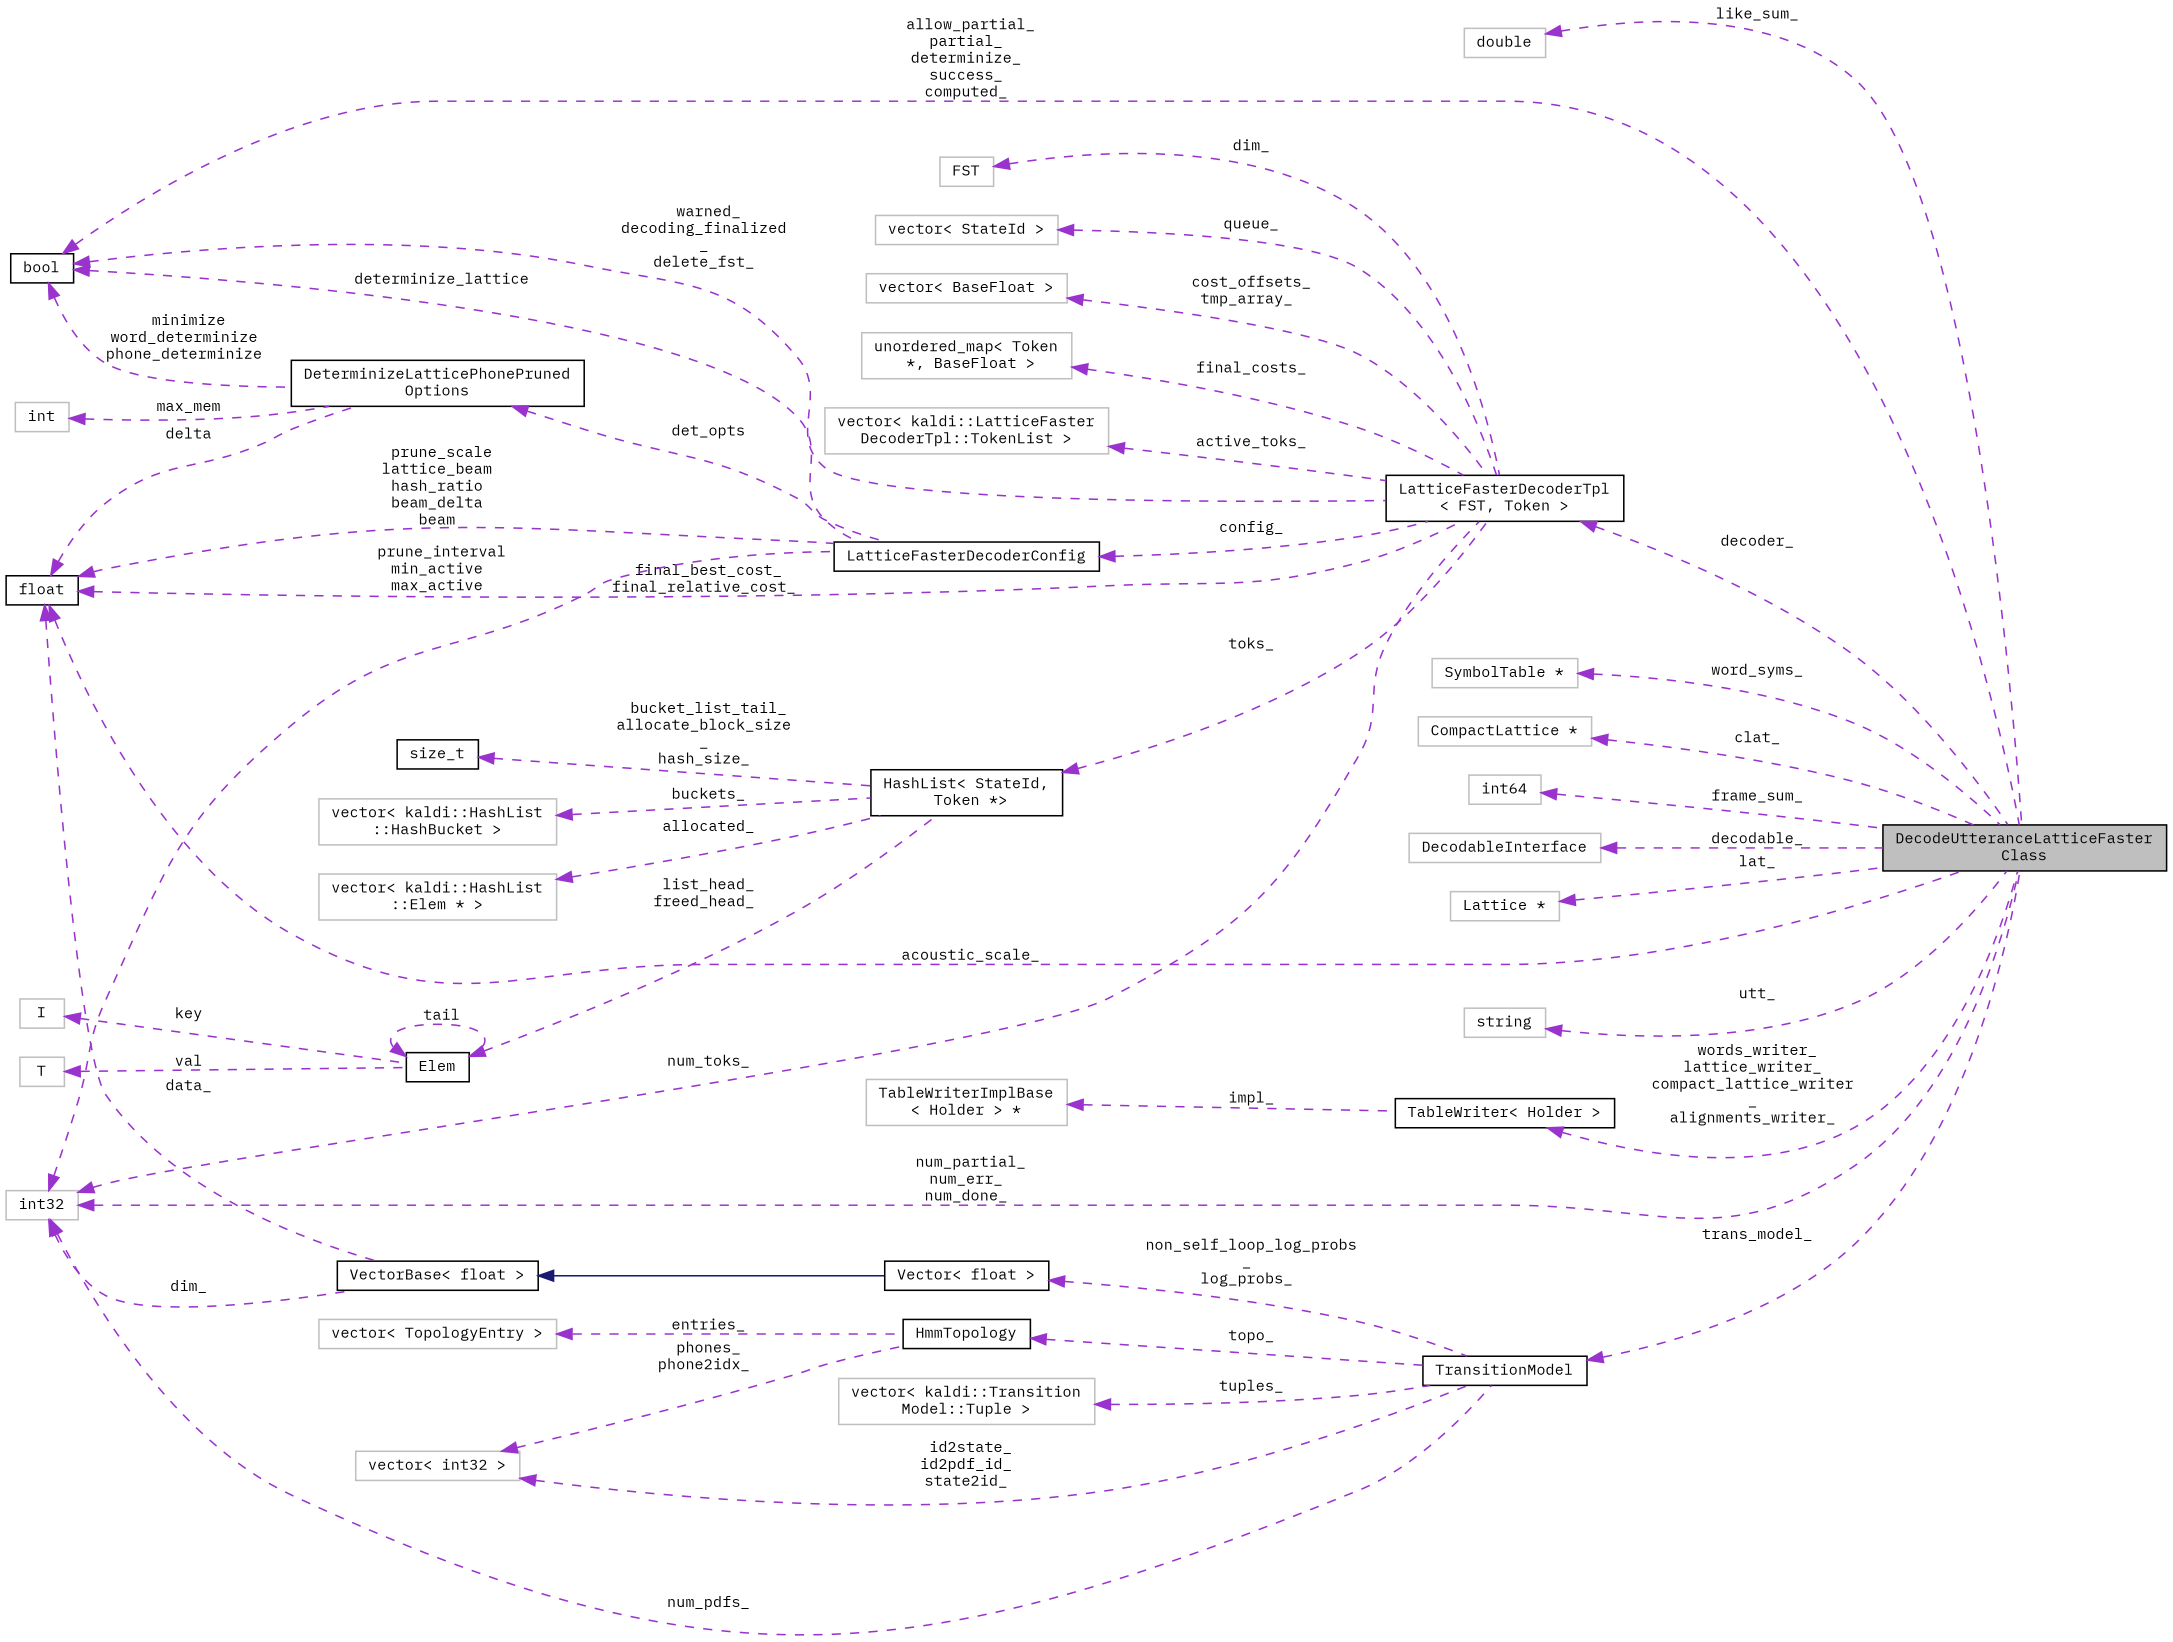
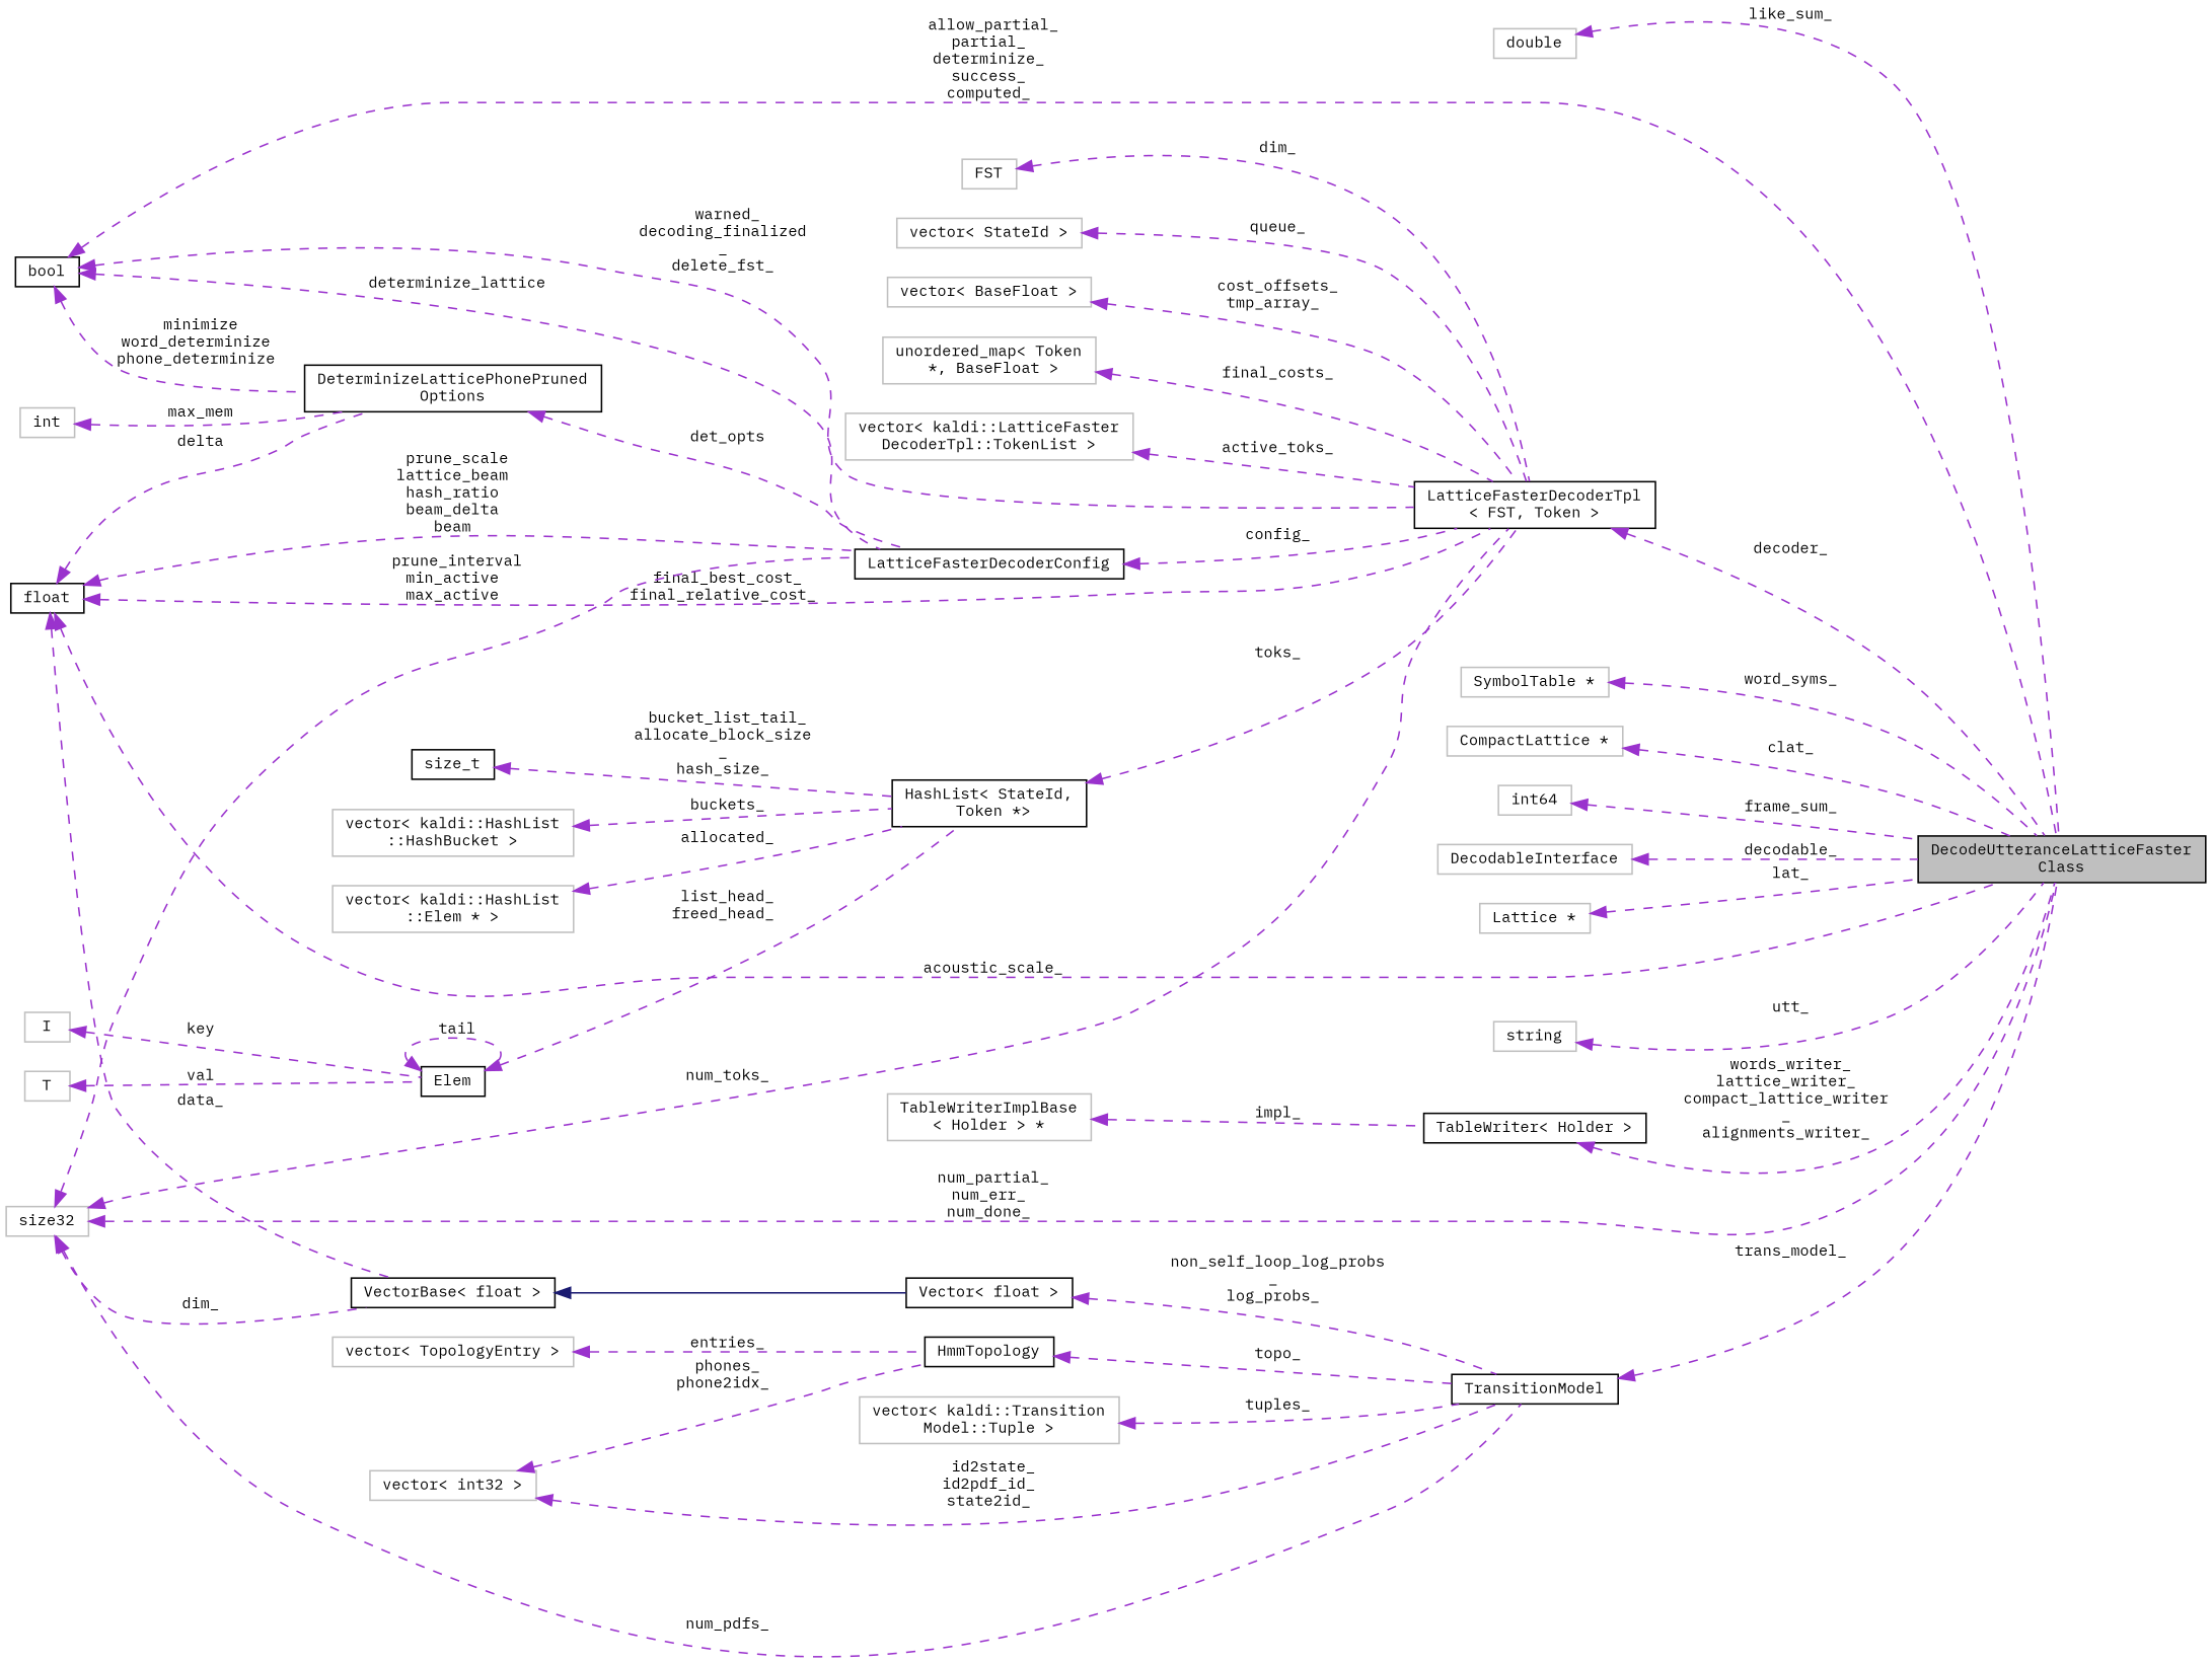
  digraph {
    fontname="IBM Plex Mono"
    rankdir=LR
    node [color=grey75 fillcolor=white fontname="IBM Plex Mono" fontsize=10 shape=record style=filled]
    edge [color=darkorchid3 dir=back fontname="IBM Plex Mono" fontsize=10 labelfontname=Helvetica labelfontsize=10 style=dashed]
    n1 [color=black fillcolor=grey75 fontcolor=black height=0.2 label="DecodeUtteranceLatticeFaster\lClass" width=0.4]
    n2 [height=0.2 label=double width=0.4]
    n3 [color=black height=0.2 label=float width=0.4]
    n4 [color=black height=0.2 label="LatticeFasterDecoderTpl\l\< FST, Token \>" width=0.4]
    n5 [color=black height=0.2 label=LatticeFasterDecoderConfig width=0.4]
    n6 [color=black height=0.2 label="DeterminizeLatticePhonePruned\lOptions" width=0.4]
    n7 [color=black height=0.2 label="VectorBase\< float \>" width=0.4]
    n8 [color=black height=0.2 label="Vector\< float \>" width=0.4]
    n9 [height=0.2 label="SymbolTable *" width=0.4]
    n10 [height=0.2 label="CompactLattice *" width=0.4]
    n11 [height=0.2 label=int64 width=0.4]
    n12 [height=0.2 label=DecodableInterface width=0.4]
    n13 [height=0.2 label="Lattice *" width=0.4]
    n14 [color=black height=0.2 label=bool width=0.4]
    n15 [height=0.2 label=string width=0.4]
    n16 [color=black height=0.2 label="TableWriter\< Holder \>" width=0.4]
    n17 [height=0.2 label="TableWriterImplBase\l\< Holder \> *" width=0.4]
    n18 [height=0.2 label=FST width=0.4]
    n19 [color=black height=0.2 label="HashList\< StateId,\l Token *\>" width=0.4]
    n20 [height=0.2 label="vector\< kaldi::HashList\l::Elem * \>" width=0.4]
    n21 [color=black height=0.2 label=size_t width=0.4]
    n22 [height=0.2 label="vector\< kaldi::HashList\l::HashBucket \>" width=0.4]
    n23 [color=black height=0.2 label=Elem width=0.4]
    n24 [height=0.2 label=I width=0.4]
    n25 [height=0.2 label=T width=0.4]
    n26 [height=0.2 label="vector\< StateId \>" width=0.4]
    n27 [height=0.2 label=int width=0.4]
-   n28 [height=0.2 label=int32 width=0.4]
+   n28 [height=0.2 label=size32 width=0.4]
    n29 [color=black height=0.2 label=TransitionModel width=0.4]
    n30 [height=0.2 label="vector\< BaseFloat \>" width=0.4]
    n31 [height=0.2 label="unordered_map\< Token\l *, BaseFloat \>" width=0.4]
    n32 [height=0.2 label="vector\< kaldi::LatticeFaster\lDecoderTpl::TokenList \>" width=0.4]
    n33 [color=black height=0.2 label=HmmTopology width=0.4]
    n34 [height=0.2 label="vector\< int32 \>" width=0.4]
    n35 [height=0.2 label="vector\< TopologyEntry \>" width=0.4]
    n36 [height=0.2 label="vector\< kaldi::Transition\lModel::Tuple \>" width=0.4]
    n2 -> n1 [label=" like_sum_"]
    n3 -> n1 [label=" acoustic_scale_"]
    n3 -> n4 [label=" final_best_cost_\nfinal_relative_cost_"]
    n3 -> n5 [label=" prune_scale\nlattice_beam\nhash_ratio\nbeam_delta\nbeam"]
    n3 -> n6 [label=" delta"]
    n3 -> n7 [label=" data_"]
    n4 -> n1 [label=" decoder_"]
    n5 -> n4 [label=" config_"]
    n6 -> n5 [label=" det_opts"]
    n7 -> n8 [color=midnightblue style=solid]
    n8 -> n29 [label=" non_self_loop_log_probs\l_\nlog_probs_"]
    n9 -> n1 [label=" word_syms_"]
    n10 -> n1 [label=" clat_"]
    n11 -> n1 [label=" frame_sum_"]
    n12 -> n1 [label=" decodable_"]
    n13 -> n1 [label=" lat_"]
    n14 -> n1 [label=" allow_partial_\npartial_\ndeterminize_\nsuccess_\ncomputed_"]
    n14 -> n4 [label=" warned_\ndecoding_finalized\l_\ndelete_fst_"]
    n14 -> n5 [label=" determinize_lattice"]
    n14 -> n6 [label=" minimize\nword_determinize\nphone_determinize"]
    n15 -> n1 [label=" utt_"]
    n16 -> n1 [label=" words_writer_\nlattice_writer_\ncompact_lattice_writer\l_\nalignments_writer_"]
    n17 -> n16 [label=" impl_"]
    n18 -> n4 [label=" dim_"]
    n19 -> n4 [label=" toks_"]
    n20 -> n19 [label=" allocated_"]
    n21 -> n19 [label=" bucket_list_tail_\nallocate_block_size\l_\nhash_size_"]
    n22 -> n19 [label=" buckets_"]
    n23 -> n19 [label=" list_head_\nfreed_head_"]
    n23 -> n23 [label=" tail"]
    n24 -> n23 [label=" key"]
    n25 -> n23 [label=" val"]
    n26 -> n4 [label=" queue_"]
    n27 -> n6 [label=" max_mem"]
    n28 -> n1 [label=" num_partial_\nnum_err_\nnum_done_"]
    n28 -> n4 [label=" num_toks_"]
    n28 -> n5 [label=" prune_interval\nmin_active\nmax_active"]
    n28 -> n7 [label=" dim_"]
    n28 -> n29 [label=" num_pdfs_"]
    n29 -> n1 [label=" trans_model_"]
    n30 -> n4 [label=" cost_offsets_\ntmp_array_"]
    n31 -> n4 [label=" final_costs_"]
    n32 -> n4 [label=" active_toks_"]
    n33 -> n29 [label=" topo_"]
    n34 -> n29 [label=" id2state_\nid2pdf_id_\nstate2id_"]
    n34 -> n33 [label=" phones_\nphone2idx_"]
    n35 -> n33 [label=" entries_"]
    n36 -> n29 [label=" tuples_"]
  }
